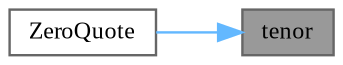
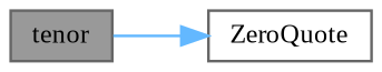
  digraph {
    rankdir=RL
    fontname="Liberation Serif"
    node [fontname="Liberation Serif" fontsize=10 shape=box style=filled]
    n1 [color=gray40 fillcolor=grey60 fontcolor=black height=0.2 label=tenor width=0.4]
    n2 [color=grey40 fillcolor=white height=0.2 label=ZeroQuote width=0.4]
-   n1 -> n2 [color=steelblue1 dir=back fontname="Liberation Serif" fontsize=10 labelfontname=Helvetica labelfontsize=10 style=solid]
+   n2 -> n1 [color=steelblue1 dir=back fontname="Liberation Serif" fontsize=10 labelfontname=Helvetica labelfontsize=10 style=solid]
  }
